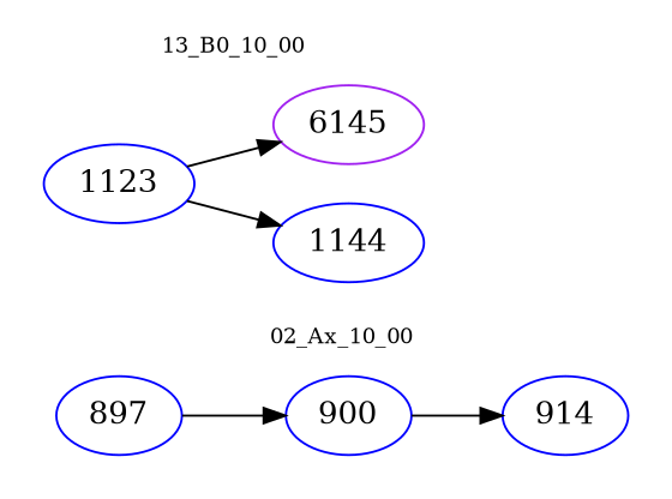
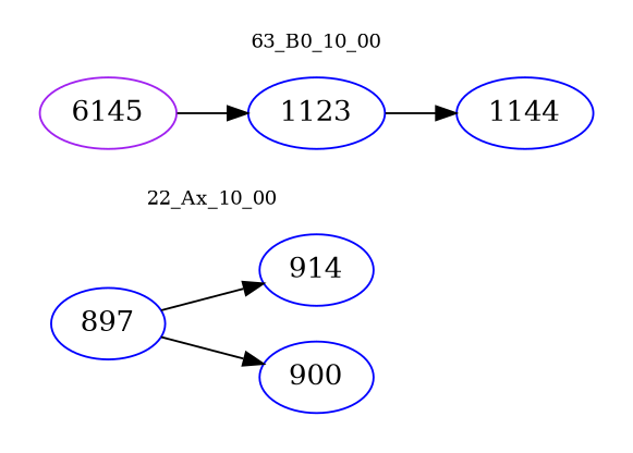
  digraph {
    rankdir=LR
    node [color=blue]
    edge [color=black]
    n1 [label=897]
    n2 [label=900]
    n3 [label=914]
    n4 [label=1123]
    n5 [label=1144]
    n6 [color=purple label=6145]
    subgraph cluster_1 {
      color=white
      fontsize=10
-     label="02_Ax_10_00"
+     label="22_Ax_10_00"
      n1
      n2
      n3
    }
    subgraph cluster_2 {
      color=white
      fontsize=10
-     label="13_B0_10_00"
+     label="63_B0_10_00"
      n4
      n5
      n6
    }
    n1 -> n2
-   n2 -> n3
+   n1 -> n3
    n4 -> n5
-   n4 -> n6
+   n6 -> n4
  }
